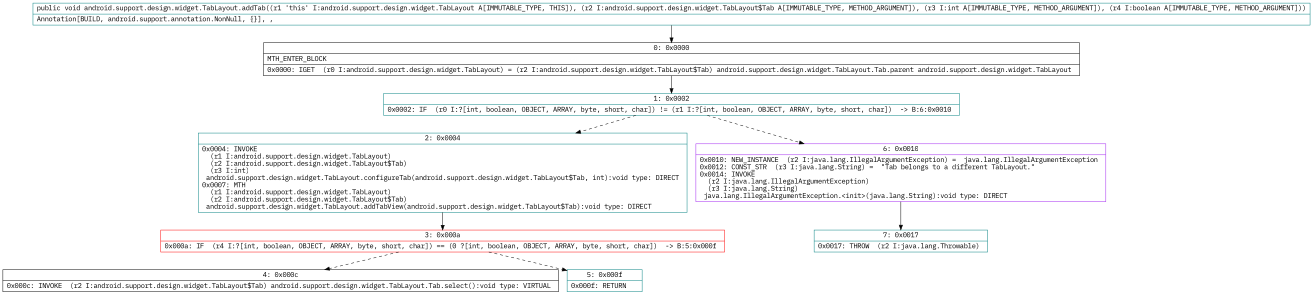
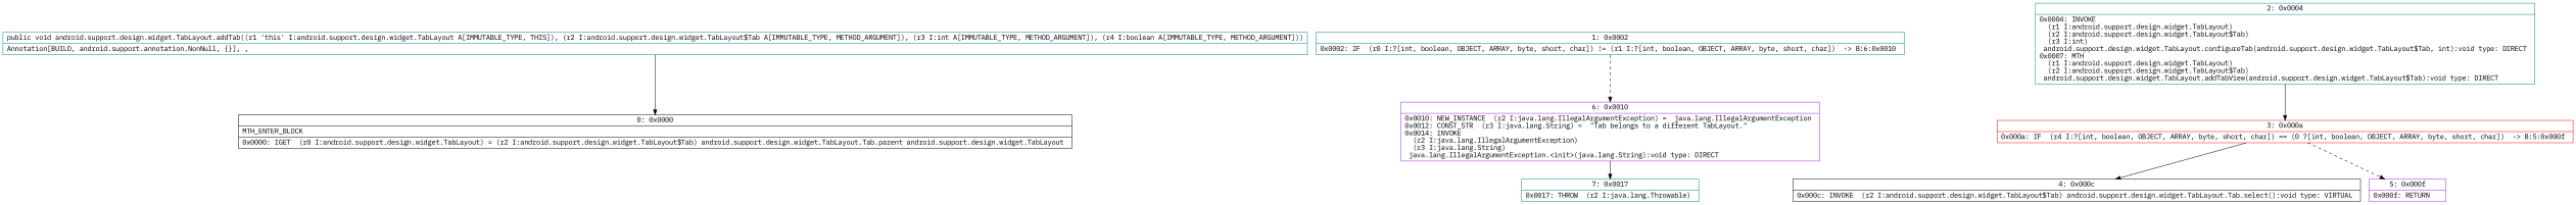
  digraph {
    fontname="IBM Plex Mono"
    node [color=teal fontname="IBM Plex Mono" shape=record]
    edge [fontname="IBM Plex Mono"]
    n1 [color=black label="{0\:\ 0x0000|MTH_ENTER_BLOCK\l|0x0000: IGET  (r0 I:android.support.design.widget.TabLayout) = (r2 I:android.support.design.widget.TabLayout$Tab) android.support.design.widget.TabLayout.Tab.parent android.support.design.widget.TabLayout \l}"]
    n2 [label="{1\:\ 0x0002|0x0002: IF  (r0 I:?[int, boolean, OBJECT, ARRAY, byte, short, char]) != (r1 I:?[int, boolean, OBJECT, ARRAY, byte, short, char])  \-\> B:6:0x0010 \l}"]
    n3 [label="{2\:\ 0x0004|0x0004: INVOKE  \l  (r1 I:android.support.design.widget.TabLayout)\l  (r2 I:android.support.design.widget.TabLayout$Tab)\l  (r3 I:int)\l android.support.design.widget.TabLayout.configureTab(android.support.design.widget.TabLayout$Tab, int):void type: DIRECT \l0x0007: MTH  \l  (r1 I:android.support.design.widget.TabLayout)\l  (r2 I:android.support.design.widget.TabLayout$Tab)\l android.support.design.widget.TabLayout.addTabView(android.support.design.widget.TabLayout$Tab):void type: DIRECT \l}"]
    n4 [color=purple label="{6\:\ 0x0010|0x0010: NEW_INSTANCE  (r2 I:java.lang.IllegalArgumentException) =  java.lang.IllegalArgumentException \l0x0012: CONST_STR  (r3 I:java.lang.String) =  \"Tab belongs to a different TabLayout.\" \l0x0014: INVOKE  \l  (r2 I:java.lang.IllegalArgumentException)\l  (r3 I:java.lang.String)\l java.lang.IllegalArgumentException.\<init\>(java.lang.String):void type: DIRECT \l}"]
    n5 [color=red label="{3\:\ 0x000a|0x000a: IF  (r4 I:?[int, boolean, OBJECT, ARRAY, byte, short, char]) == (0 ?[int, boolean, OBJECT, ARRAY, byte, short, char])  \-\> B:5:0x000f \l}"]
    n6 [label="{7\:\ 0x0017|0x0017: THROW  (r2 I:java.lang.Throwable) \l}"]
    n7 [color=black label="{4\:\ 0x000c|0x000c: INVOKE  (r2 I:android.support.design.widget.TabLayout$Tab) android.support.design.widget.TabLayout.Tab.select():void type: VIRTUAL \l}"]
-   n8 [label="{5\:\ 0x000f|0x000f: RETURN   \l}"]
+   n8 [color=purple label="{5\:\ 0x000f|0x000f: RETURN   \l}"]
    n9 [label="{public void android.support.design.widget.TabLayout.addTab((r1 'this' I:android.support.design.widget.TabLayout A[IMMUTABLE_TYPE, THIS]), (r2 I:android.support.design.widget.TabLayout$Tab A[IMMUTABLE_TYPE, METHOD_ARGUMENT]), (r3 I:int A[IMMUTABLE_TYPE, METHOD_ARGUMENT]), (r4 I:boolean A[IMMUTABLE_TYPE, METHOD_ARGUMENT]))  | Annotation[BUILD, android.support.annotation.NonNull, \{\}], , \l}"]
-   n1 -> n2
-   n2 -> n3 [style=dashed]
    n2 -> n4 [style=dashed]
    n3 -> n5
    n4 -> n6
-   n5 -> n7 [style=dashed]
+   n5 -> n7 [style=solid]
    n5 -> n8 [style=dashed]
    n9 -> n1
  }
